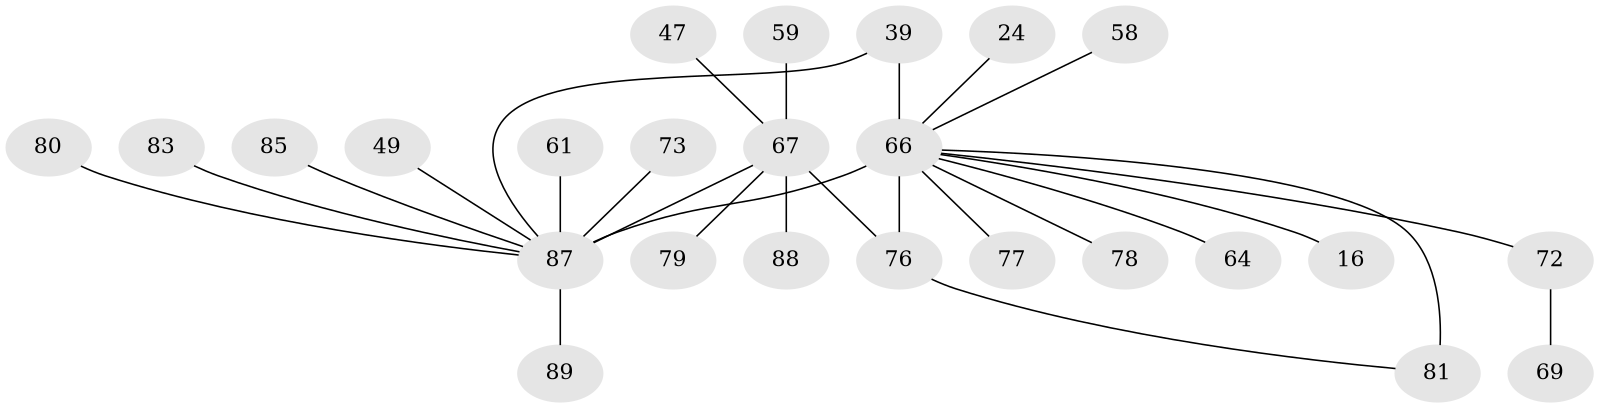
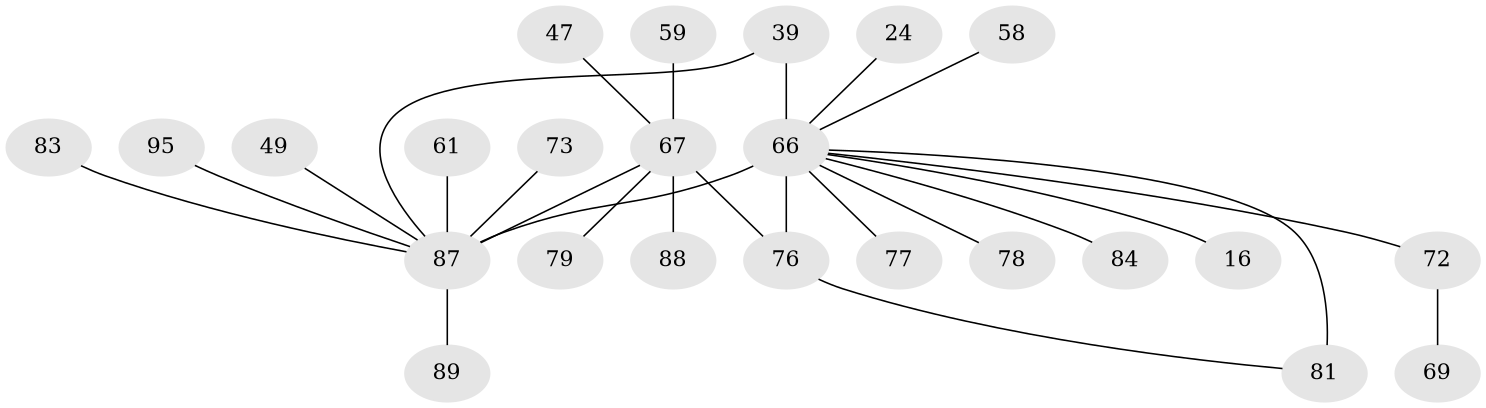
  graph {
    node [color=gray90 style=filled]
    n1 [label=24 super="+27"]
    66 [super="+35+50+19+34+40+52+54+57"]
    87 [super="+36+68+71+23+30+37"]
    72
    76 [super="+55"]
    77
    78
    81 [super="+64"]
-   84 [label=64]
+   84
    n10 [label=16 super="+42"]
    39 [super="+20"]
    89
    67 [super="+15+29+38+62+46"]
    79
    88
    47
    n17 [label=49]
    58
    59
    61
    69
    n22 [label=73]
-   80
    83 [super="+74"]
-   85
+   85 [label=95]
    n1 -- 66 [weight=2]
    66 -- 87 [weight=8]
    66 -- 72
    66 -- 76
    66 -- 77
    66 -- 78
    66 -- 81 [weight=4]
    66 -- 84
    66 -- n10
    87 -- 89
    72 -- 69 [weight=2]
    76 -- 81
    39 -- 66 [weight=5]
    39 -- 87
    67 -- 87 [weight=8]
    67 -- 76 [weight=4]
    67 -- 79
    67 -- 88
    47 -- 67
    n17 -- 87
    58 -- 66
    59 -- 67
    61 -- 87
    n22 -- 87
-   80 -- 87
    83 -- 87
    85 -- 87
  }
